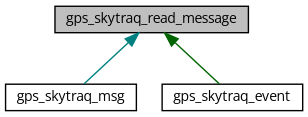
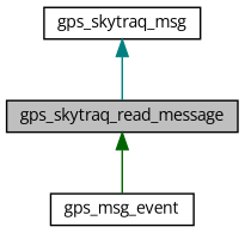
  digraph {
    fontname="Open Sans"
    rankdir=TB
    node [color=black fillcolor=white fontname="Open Sans" fontsize=10 shape=record style=filled]
    edge [dir=back fontname="Open Sans" fontsize=10 labelfontname=FreeSans labelfontsize=10 style=solid]
    n1 [fillcolor=grey75 fontcolor=black height=0.2 label=gps_skytraq_read_message width=0.4]
    n2 [height=0.2 label=gps_skytraq_msg width=0.4]
-   n3 [height=0.2 label=gps_skytraq_event width=0.4]
-   n1 -> n2 [color=teal]
+   n3 [height=0.2 label=gps_msg_event width=0.4]
+   n2 -> n1 [color=teal]
    n1 -> n3 [color=darkgreen]
  }
